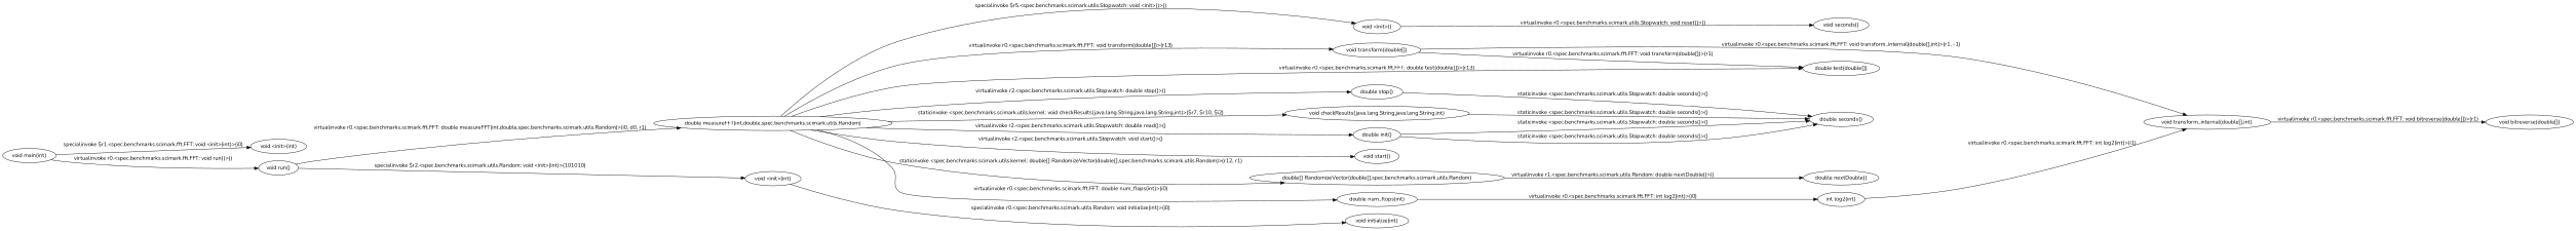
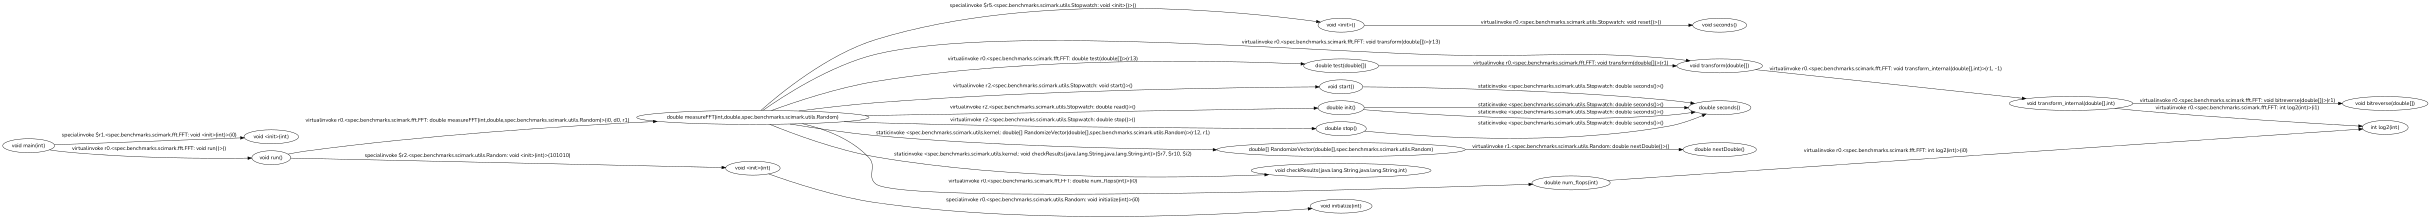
  digraph {
    fontname=Nunito
    rankdir=LR
    node [fontname=Nunito]
    edge [fontname=Nunito]
    n1 [label="void initialize(int)"]
    n2 [label="double stop()"]
    n3 [label="double seconds()"]
    n4 [label="int log2(int)"]
    n5 [label="void bitreverse(double[])"]
    n6 [label="void <init>(int)"]
    n7 [label="void <init>()"]
    n8 [label="void seconds()"]
    n9 [label="double measureFFT(int,double,spec.benchmarks.scimark.utils.Random)"]
    n10 [label="double init()"]
    n11 [label="double[] RandomizeVector(double[],spec.benchmarks.scimark.utils.Random)"]
    n12 [label="double test(double[])"]
    n13 [label="void start()"]
    n14 [label="void checkResults(java.lang.String,java.lang.String,int)"]
    n15 [label="double num_flops(int)"]
    n16 [label="void transform(double[])"]
    n17 [label="double nextDouble()"]
    n18 [label="void transform_internal(double[],int)"]
    n19 [label="void main(int)"]
    n20 [label="void run()"]
    n21 [label="void <init>(int)"]
    n2 -> n3 [label="staticinvoke <spec.benchmarks.scimark.utils.Stopwatch: double seconds()>()"]
    n7 -> n8 [label="virtualinvoke r0.<spec.benchmarks.scimark.utils.Stopwatch: void reset()>()"]
    n9 -> n2 [label="virtualinvoke r2.<spec.benchmarks.scimark.utils.Stopwatch: double stop()>()"]
    n9 -> n7 [label="specialinvoke $r5.<spec.benchmarks.scimark.utils.Stopwatch: void <init>()>()"]
    n9 -> n10 [label="virtualinvoke r2.<spec.benchmarks.scimark.utils.Stopwatch: double read()>()"]
    n9 -> n11 [label="staticinvoke <spec.benchmarks.scimark.utils.kernel: double[] RandomizeVector(double[],spec.benchmarks.scimark.utils.Random)>(r12, r1)"]
    n9 -> n12 [label="virtualinvoke r0.<spec.benchmarks.scimark.fft.FFT: double test(double[])>(r13)"]
    n9 -> n13 [label="virtualinvoke r2.<spec.benchmarks.scimark.utils.Stopwatch: void start()>()"]
    n9 -> n14 [label="staticinvoke <spec.benchmarks.scimark.utils.kernel: void checkResults(java.lang.String,java.lang.String,int)>($r7, $r10, $i2)"]
    n9 -> n15 [label="virtualinvoke r0.<spec.benchmarks.scimark.fft.FFT: double num_flops(int)>(i0)"]
    n9 -> n16 [label="virtualinvoke r0.<spec.benchmarks.scimark.fft.FFT: void transform(double[])>(r13)"]
    n10 -> n3 [label="staticinvoke <spec.benchmarks.scimark.utils.Stopwatch: double seconds()>()"]
    n10 -> n3 [label="staticinvoke <spec.benchmarks.scimark.utils.Stopwatch: double seconds()>()"]
    n11 -> n17 [label="virtualinvoke r1.<spec.benchmarks.scimark.utils.Random: double nextDouble()>()"]
-   n16 -> n12 [label="virtualinvoke r0.<spec.benchmarks.scimark.fft.FFT: void transform(double[])>(r1)"]
-   n14 -> n3 [label="staticinvoke <spec.benchmarks.scimark.utils.Stopwatch: double seconds()>()"]
+   n12 -> n16 [label="virtualinvoke r0.<spec.benchmarks.scimark.fft.FFT: void transform(double[])>(r1)"]
+   n13 -> n3 [label="staticinvoke <spec.benchmarks.scimark.utils.Stopwatch: double seconds()>()"]
    n15 -> n4 [label="virtualinvoke r0.<spec.benchmarks.scimark.fft.FFT: int log2(int)>(i0)"]
    n16 -> n18 [label="virtualinvoke r0.<spec.benchmarks.scimark.fft.FFT: void transform_internal(double[],int)>(r1, -1)"]
-   n4 -> n18 [label="virtualinvoke r0.<spec.benchmarks.scimark.fft.FFT: int log2(int)>(i1)"]
+   n18 -> n4 [label="virtualinvoke r0.<spec.benchmarks.scimark.fft.FFT: int log2(int)>(i1)"]
    n18 -> n5 [label="virtualinvoke r0.<spec.benchmarks.scimark.fft.FFT: void bitreverse(double[])>(r1)"]
    n19 -> n6 [label="specialinvoke $r1.<spec.benchmarks.scimark.fft.FFT: void <init>(int)>(i0)"]
    n19 -> n20 [label="virtualinvoke r0.<spec.benchmarks.scimark.fft.FFT: void run()>()"]
    n20 -> n9 [label="virtualinvoke r0.<spec.benchmarks.scimark.fft.FFT: double measureFFT(int,double,spec.benchmarks.scimark.utils.Random)>(i0, d0, r1)"]
    n20 -> n21 [label="specialinvoke $r2.<spec.benchmarks.scimark.utils.Random: void <init>(int)>(101010)"]
    n21 -> n1 [label="specialinvoke r0.<spec.benchmarks.scimark.utils.Random: void initialize(int)>(i0)"]
  }
